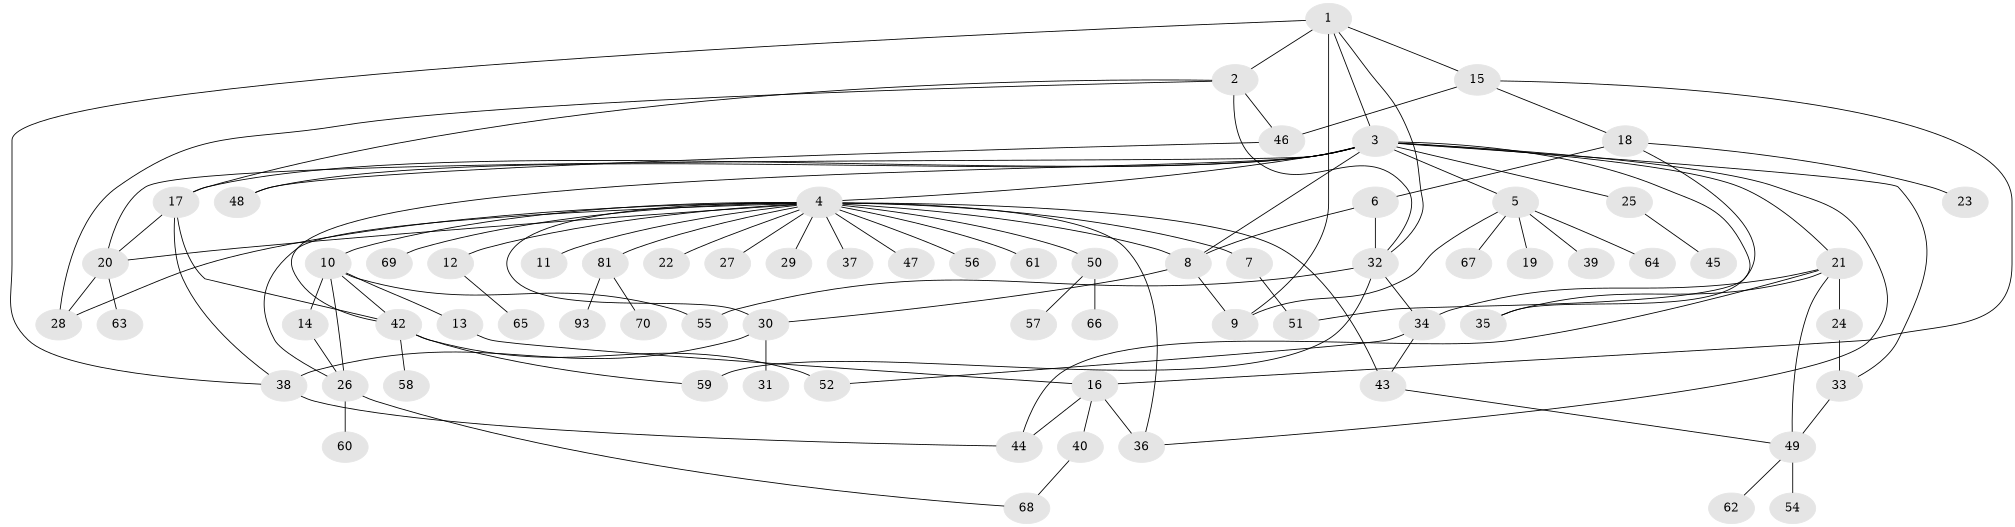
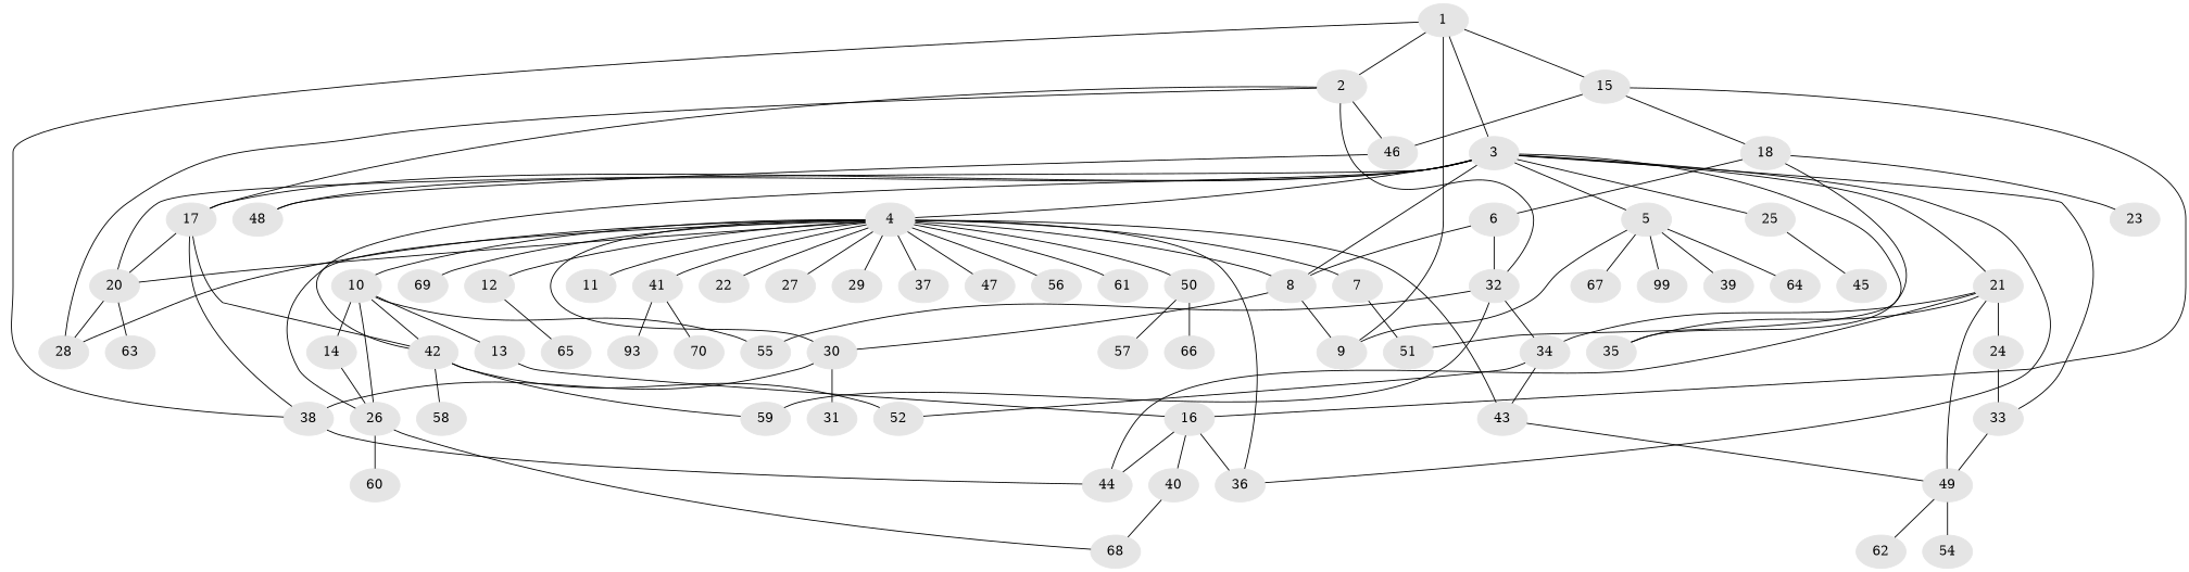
  graph {
    node [color=gray90 style=filled]
    edge [weight=1.0]
    1
    2
    3
    9
    15
    32
    38
    17
    28
    46
    4
    5
    8
    20
    21
    25
    33
    35
    36
    42
    48
    6
    16
    18
    55
    34
    59
    44
    13
    7
    10
    11
    12
    22
    26
    27
    29
    30
    37
-   41 [label=81]
+   41
    43
    47
    50
    56
    61
    69
-   19
+   19 [label=99]
    39
    64
    67
    63
    24
    49
    45
    52
    58
    51
    14
    65
    60
    68
    31
    n63 [label=93]
    70
    57
    66
    40
    23
    54
    62
    1 -- 2
    1 -- 3
    1 -- 9 [weight=10.0]
    1 -- 15
-   1 -- 32
    1 -- 38
    2 -- 32
    2 -- 17
    2 -- 28
    2 -- 46
    3 -- 17
    3 -- 4
    3 -- 5
    3 -- 8 [weight=10.0]
    3 -- 20
    3 -- 21
    3 -- 25
    3 -- 33
    3 -- 35
    3 -- 36
    3 -- 42
    3 -- 48
    15 -- 46 [weight=4.0]
    15 -- 16
    15 -- 18
    32 -- 55
    32 -- 34
    32 -- 59 [weight=2.0]
    38 -- 44 [weight=2.0]
    17 -- 38
    17 -- 20
    17 -- 42
    46 -- 48
    4 -- 28
    4 -- 8
    4 -- 20
    4 -- 36 [weight=2.0]
    4 -- 7
    4 -- 10
    4 -- 11
    4 -- 12
    4 -- 22
    4 -- 26
    4 -- 27
    4 -- 29
    4 -- 30
    4 -- 37
    4 -- 41
    4 -- 43 [weight=2.0]
    4 -- 47
    4 -- 50
    4 -- 56
    4 -- 61
    4 -- 69
    5 -- 9
    5 -- 19
    5 -- 39
    5 -- 64
    5 -- 67
    8 -- 9
    8 -- 30
    20 -- 28
    20 -- 63
    21 -- 35
    21 -- 34
    21 -- 44
    21 -- 24 [weight=2.0]
    21 -- 49
    25 -- 45
    33 -- 49
    42 -- 59
    42 -- 52 [weight=2.0]
    42 -- 58
    6 -- 32
    6 -- 8
    16 -- 36
    16 -- 44 [weight=2.0]
    16 -- 40
    18 -- 6
    18 -- 51
    18 -- 23
    34 -- 43
    34 -- 52
    13 -- 16
    7 -- 51
    10 -- 42
    10 -- 55
    10 -- 13 [weight=5.0]
    10 -- 26
    10 -- 14
    12 -- 65
    26 -- 60
    26 -- 68
    30 -- 38
    30 -- 31
    41 -- n63
    41 -- 70
    43 -- 49
    50 -- 57
    50 -- 66
    24 -- 33
    49 -- 54 [weight=2.0]
    49 -- 62
    14 -- 26
    40 -- 68
  }
